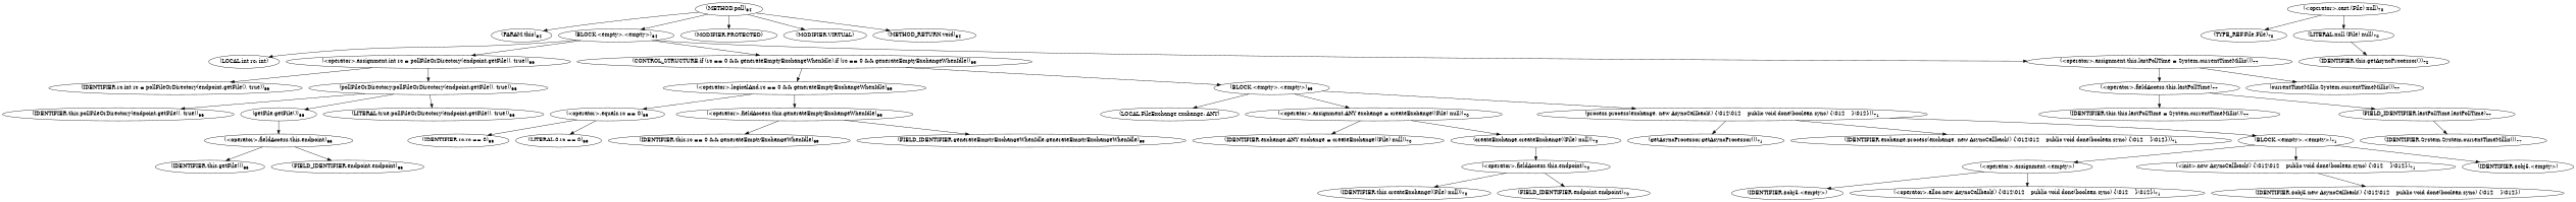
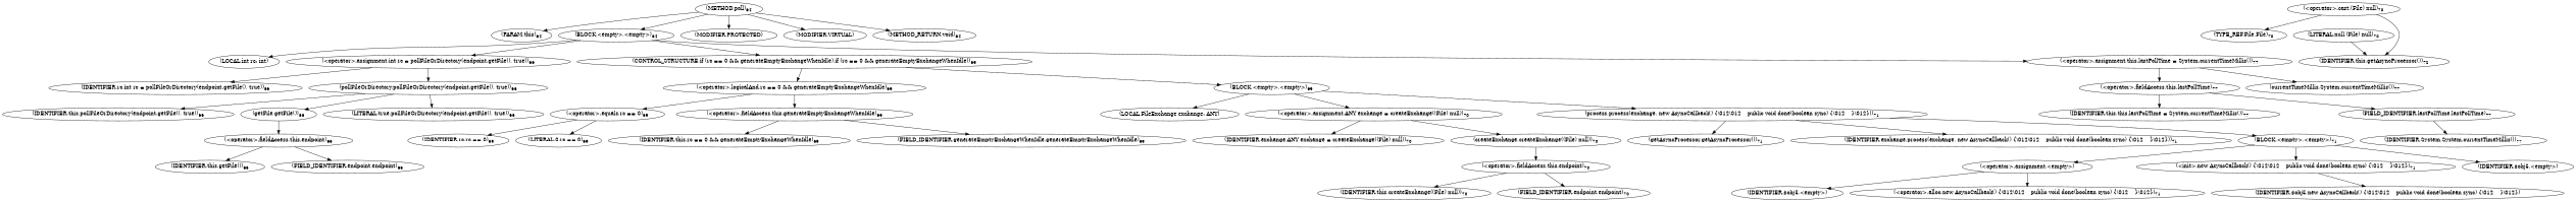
  digraph {
    n1 [label=<(METHOD,poll)<SUB>64</SUB>>]
    n2 [label=<(PARAM,this)<SUB>64</SUB>>]
    n3 [label=<(BLOCK,&lt;empty&gt;,&lt;empty&gt;)<SUB>64</SUB>>]
    n4 [label=<(MODIFIER,PROTECTED)>]
    n5 [label=<(MODIFIER,VIRTUAL)>]
    n6 [label=<(METHOD_RETURN,void)<SUB>64</SUB>>]
    n7 [label=<(LOCAL,int rc: int)>]
    n8 [label=<(&lt;operator&gt;.assignment,int rc = pollFileOrDirectory(endpoint.getFile(), true))<SUB>66</SUB>>]
    n9 [label=<(CONTROL_STRUCTURE,if (rc == 0 &amp;&amp; generateEmptyExchangeWhenIdle),if (rc == 0 &amp;&amp; generateEmptyExchangeWhenIdle))<SUB>69</SUB>>]
    n10 [label=<(&lt;operator&gt;.assignment,this.lastPollTime = System.currentTimeMillis())<SUB>77</SUB>>]
    n11 [label=<(IDENTIFIER,rc,int rc = pollFileOrDirectory(endpoint.getFile(), true))<SUB>66</SUB>>]
    n12 [label=<(pollFileOrDirectory,pollFileOrDirectory(endpoint.getFile(), true))<SUB>66</SUB>>]
    n13 [label=<(&lt;operator&gt;.logicalAnd,rc == 0 &amp;&amp; generateEmptyExchangeWhenIdle)<SUB>69</SUB>>]
    n14 [label=<(BLOCK,&lt;empty&gt;,&lt;empty&gt;)<SUB>69</SUB>>]
    n15 [label=<(&lt;operator&gt;.fieldAccess,this.lastPollTime)<SUB>77</SUB>>]
    n16 [label=<(currentTimeMillis,System.currentTimeMillis())<SUB>77</SUB>>]
    n17 [label=<(IDENTIFIER,this,pollFileOrDirectory(endpoint.getFile(), true))<SUB>66</SUB>>]
    n18 [label=<(getFile,getFile())<SUB>66</SUB>>]
    n19 [label=<(LITERAL,true,pollFileOrDirectory(endpoint.getFile(), true))<SUB>66</SUB>>]
    n20 [label=<(&lt;operator&gt;.fieldAccess,this.endpoint)<SUB>66</SUB>>]
    n21 [label=<(IDENTIFIER,this,getFile())<SUB>66</SUB>>]
    n22 [label=<(FIELD_IDENTIFIER,endpoint,endpoint)<SUB>66</SUB>>]
    n23 [label=<(&lt;operator&gt;.equals,rc == 0)<SUB>69</SUB>>]
    n24 [label=<(&lt;operator&gt;.fieldAccess,this.generateEmptyExchangeWhenIdle)<SUB>69</SUB>>]
    n25 [label=<(LOCAL,FileExchange exchange: ANY)>]
    n26 [label=<(&lt;operator&gt;.assignment,ANY exchange = createExchange((File) null))<SUB>70</SUB>>]
    n27 [label=<(process,process(exchange, new AsyncCallback() {\012\012    public void done(boolean sync) {\012    }\012}))<SUB>71</SUB>>]
    n28 [label=<(IDENTIFIER,rc,rc == 0)<SUB>69</SUB>>]
    n29 [label=<(LITERAL,0,rc == 0)<SUB>69</SUB>>]
    n30 [label=<(IDENTIFIER,this,rc == 0 &amp;&amp; generateEmptyExchangeWhenIdle)<SUB>69</SUB>>]
    n31 [label=<(FIELD_IDENTIFIER,generateEmptyExchangeWhenIdle,generateEmptyExchangeWhenIdle)<SUB>69</SUB>>]
    n32 [label=<(IDENTIFIER,exchange,ANY exchange = createExchange((File) null))<SUB>70</SUB>>]
    n33 [label=<(createExchange,createExchange((File) null))<SUB>70</SUB>>]
    n34 [label=<(getAsyncProcessor,getAsyncProcessor())<SUB>71</SUB>>]
    n35 [label=<(IDENTIFIER,exchange,process(exchange, new AsyncCallback() {\012\012    public void done(boolean sync) {\012    }\012}))<SUB>71</SUB>>]
    n36 [label=<(BLOCK,&lt;empty&gt;,&lt;empty&gt;)<SUB>71</SUB>>]
    n37 [label=<(&lt;operator&gt;.fieldAccess,this.endpoint)<SUB>70</SUB>>]
    n38 [label=<(IDENTIFIER,this,createExchange((File) null))<SUB>70</SUB>>]
    n39 [label=<(FIELD_IDENTIFIER,endpoint,endpoint)<SUB>70</SUB>>]
    n40 [label=<(&lt;operator&gt;.cast,(File) null)<SUB>70</SUB>>]
    n41 [label=<(TYPE_REF,File,File)<SUB>70</SUB>>]
    n42 [label=<(LITERAL,null,(File) null)<SUB>70</SUB>>]
    n43 [label=<(IDENTIFIER,this,getAsyncProcessor())<SUB>72</SUB>>]
    n44 [label=<(&lt;operator&gt;.assignment,&lt;empty&gt;)>]
    n45 [label=<(&lt;init&gt;,new AsyncCallback() {\012\012    public void done(boolean sync) {\012    }\012})<SUB>71</SUB>>]
    n46 [label=<(IDENTIFIER,$obj5,&lt;empty&gt;)>]
    n47 [label=<(IDENTIFIER,$obj5,&lt;empty&gt;)>]
    n48 [label=<(&lt;operator&gt;.alloc,new AsyncCallback() {\012\012    public void done(boolean sync) {\012    }\012})<SUB>71</SUB>>]
    n49 [label=<(IDENTIFIER,$obj5,new AsyncCallback() {\012\012    public void done(boolean sync) {\012    }\012})>]
    n50 [label=<(IDENTIFIER,this,this.lastPollTime = System.currentTimeMillis())<SUB>77</SUB>>]
    n51 [label=<(FIELD_IDENTIFIER,lastPollTime,lastPollTime)<SUB>77</SUB>>]
    n52 [label=<(IDENTIFIER,System,System.currentTimeMillis())<SUB>77</SUB>>]
    n1 -> n2
    n1 -> n3
    n1 -> n4
    n1 -> n5
    n1 -> n6
    n3 -> n7
    n3 -> n8
    n3 -> n9
    n3 -> n10
    n8 -> n11
    n8 -> n12
    n9 -> n13
    n9 -> n14
    n10 -> n15
    n10 -> n16
    n12 -> n17
    n12 -> n18
    n12 -> n19
    n13 -> n23
    n13 -> n24
    n14 -> n25
    n14 -> n26
    n14 -> n27
    n15 -> n50
    n15 -> n51
    n18 -> n20
    n20 -> n21
    n20 -> n22
    n23 -> n28
    n23 -> n29
    n24 -> n30
    n24 -> n31
    n26 -> n32
    n26 -> n33
    n27 -> n34
    n27 -> n35
    n27 -> n36
    n33 -> n37
    n36 -> n44
    n36 -> n45
    n36 -> n46
    n37 -> n38
    n37 -> n39
    n40 -> n41
-   n40 -> n42
+   n40 -> n43
    n42 -> n43
    n44 -> n47
    n44 -> n48
    n45 -> n49
    n51 -> n52
  }
